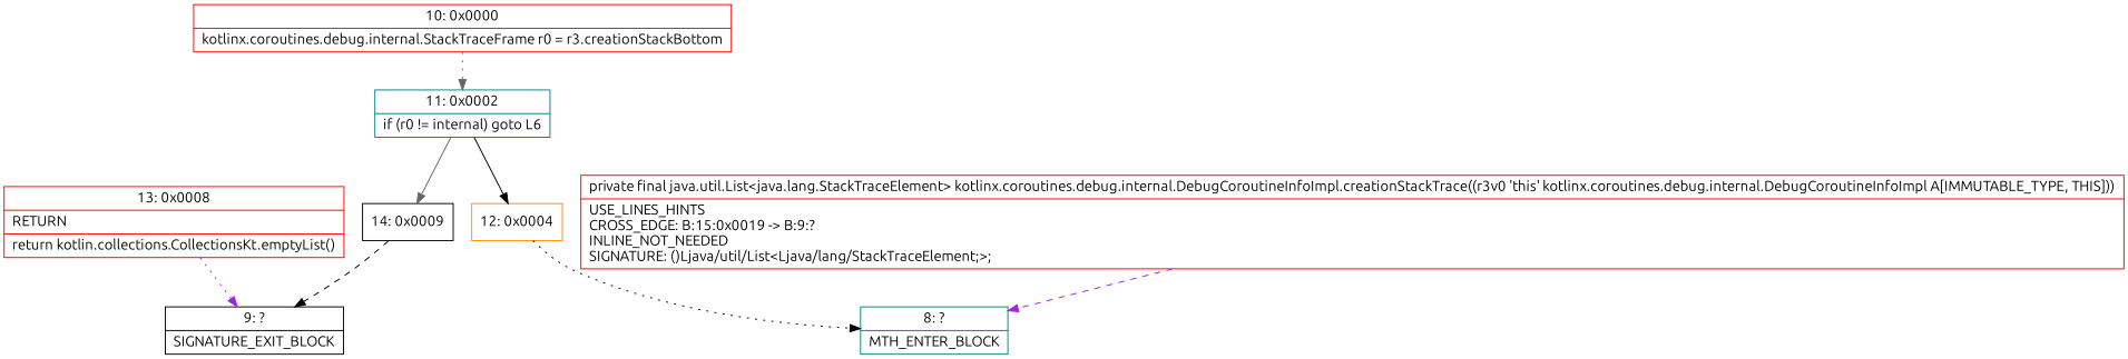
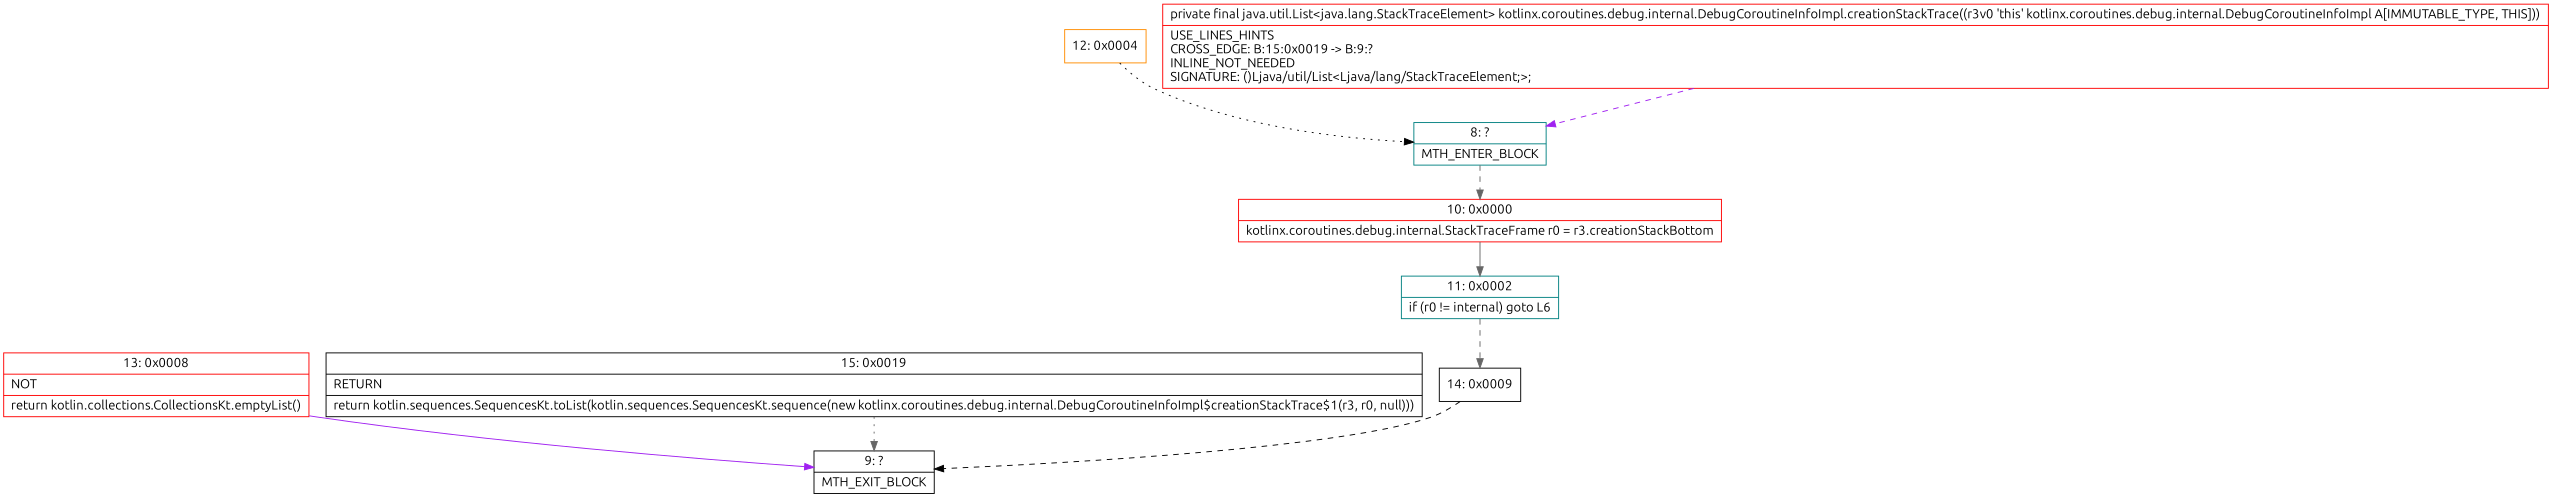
  digraph {
    fontname=Ubuntu
    node [color=red fontname=Ubuntu shape=record]
    edge [color=gray40 fontname=Ubuntu style=dashed]
    n1 [color=teal label="{8\:\ ?|MTH_ENTER_BLOCK\l}"]
    n2 [label="{10\:\ 0x0000|kotlinx.coroutines.debug.internal.StackTraceFrame r0 = r3.creationStackBottom\l}"]
    n3 [color=teal label="{11\:\ 0x0002|if (r0 != internal) goto L6\l}"]
    n4 [color=darkorange label="{12\:\ 0x0004}"]
    n5 [color=black label="{14\:\ 0x0009}"]
-   n6 [color=black label="{9\:\ ?|SIGNATURE_EXIT_BLOCK\l}"]
-   n7 [label="{13\:\ 0x0008|RETURN\l|return kotlin.collections.CollectionsKt.emptyList()\l}"]
+   n6 [color=black label="{9\:\ ?|MTH_EXIT_BLOCK\l}"]
+   n7 [label="{13\:\ 0x0008|NOT\l|return kotlin.collections.CollectionsKt.emptyList()\l}"]
+   n8 [color=black label="{15\:\ 0x0019|RETURN\l|return kotlin.sequences.SequencesKt.toList(kotlin.sequences.SequencesKt.sequence(new kotlinx.coroutines.debug.internal.DebugCoroutineInfoImpl$creationStackTrace$1(r3, r0, null)))\l}"]
    n9 [label="{private final java.util.List\<java.lang.StackTraceElement\> kotlinx.coroutines.debug.internal.DebugCoroutineInfoImpl.creationStackTrace((r3v0 'this' kotlinx.coroutines.debug.internal.DebugCoroutineInfoImpl A[IMMUTABLE_TYPE, THIS]))  | USE_LINES_HINTS\lCROSS_EDGE: B:15:0x0019 \-\> B:9:?\lINLINE_NOT_NEEDED\lSIGNATURE: ()Ljava\/util\/List\<Ljava\/lang\/StackTraceElement;\>;\l}"]
-   n2 -> n3 [style=dotted]
-   n3 -> n4 [color=black style=solid]
-   n3 -> n5 [style=solid]
+   n1 -> n2
+   n2 -> n3 [style=solid]
+   n3 -> n5
    n4 -> n1 [color=black style=dotted]
    n5 -> n6 [color=black]
-   n7 -> n6 [color=purple style=dotted]
+   n7 -> n6 [color=purple style=solid]
+   n8 -> n6 [style=dotted]
    n9 -> n1 [color=purple]
  }
